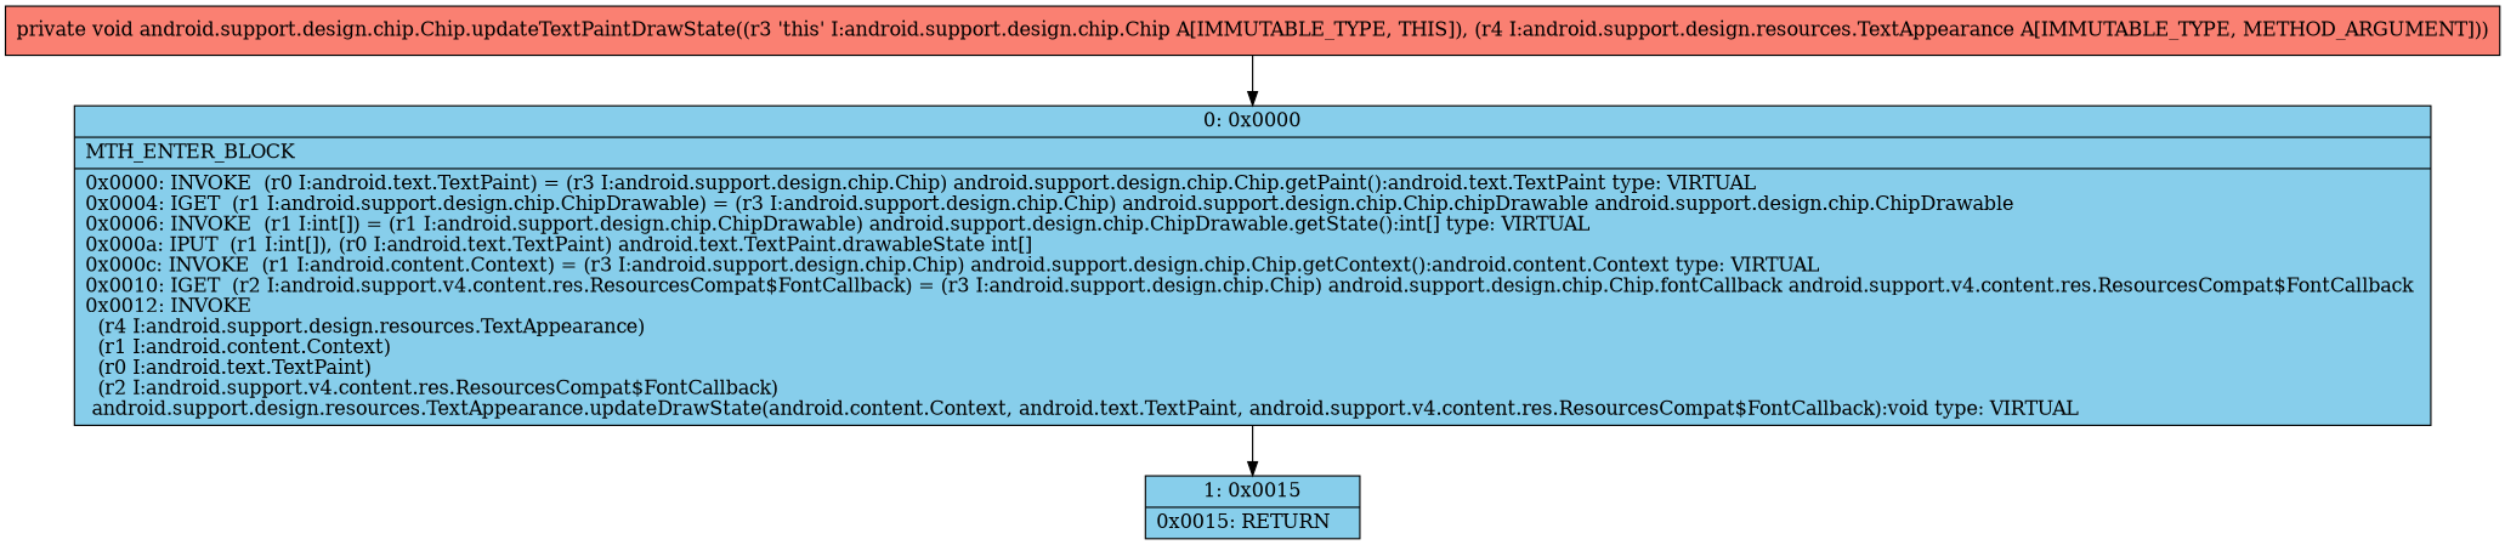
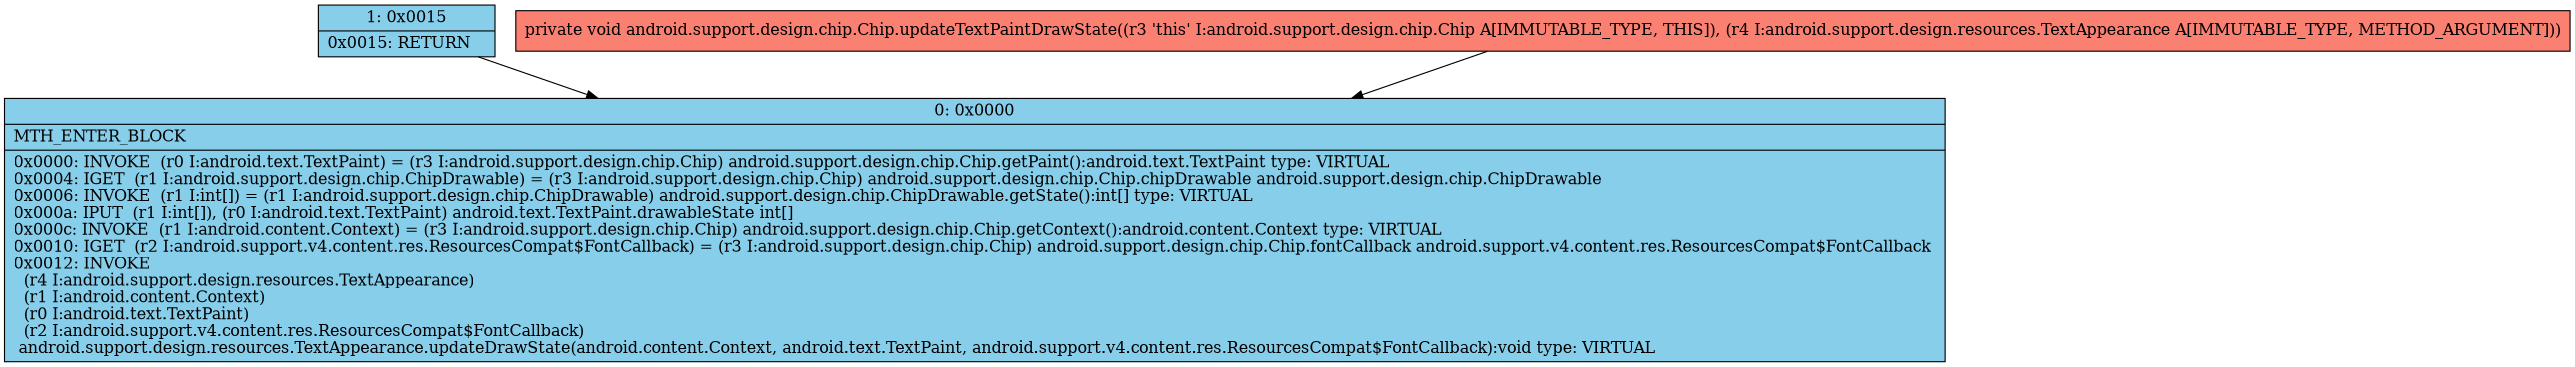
  digraph {
    node [shape=record style=filled fillcolor=skyblue]
    n1 [label="{0\:\ 0x0000|MTH_ENTER_BLOCK\l|0x0000: INVOKE  (r0 I:android.text.TextPaint) = (r3 I:android.support.design.chip.Chip) android.support.design.chip.Chip.getPaint():android.text.TextPaint type: VIRTUAL \l0x0004: IGET  (r1 I:android.support.design.chip.ChipDrawable) = (r3 I:android.support.design.chip.Chip) android.support.design.chip.Chip.chipDrawable android.support.design.chip.ChipDrawable \l0x0006: INVOKE  (r1 I:int[]) = (r1 I:android.support.design.chip.ChipDrawable) android.support.design.chip.ChipDrawable.getState():int[] type: VIRTUAL \l0x000a: IPUT  (r1 I:int[]), (r0 I:android.text.TextPaint) android.text.TextPaint.drawableState int[] \l0x000c: INVOKE  (r1 I:android.content.Context) = (r3 I:android.support.design.chip.Chip) android.support.design.chip.Chip.getContext():android.content.Context type: VIRTUAL \l0x0010: IGET  (r2 I:android.support.v4.content.res.ResourcesCompat$FontCallback) = (r3 I:android.support.design.chip.Chip) android.support.design.chip.Chip.fontCallback android.support.v4.content.res.ResourcesCompat$FontCallback \l0x0012: INVOKE  \l  (r4 I:android.support.design.resources.TextAppearance)\l  (r1 I:android.content.Context)\l  (r0 I:android.text.TextPaint)\l  (r2 I:android.support.v4.content.res.ResourcesCompat$FontCallback)\l android.support.design.resources.TextAppearance.updateDrawState(android.content.Context, android.text.TextPaint, android.support.v4.content.res.ResourcesCompat$FontCallback):void type: VIRTUAL \l}"]
    n2 [label="{1\:\ 0x0015|0x0015: RETURN   \l}"]
    n3 [label="{private void android.support.design.chip.Chip.updateTextPaintDrawState((r3 'this' I:android.support.design.chip.Chip A[IMMUTABLE_TYPE, THIS]), (r4 I:android.support.design.resources.TextAppearance A[IMMUTABLE_TYPE, METHOD_ARGUMENT])) }" fillcolor=salmon]
-   n1 -> n2
+   n2 -> n1
    n3 -> n1
  }
